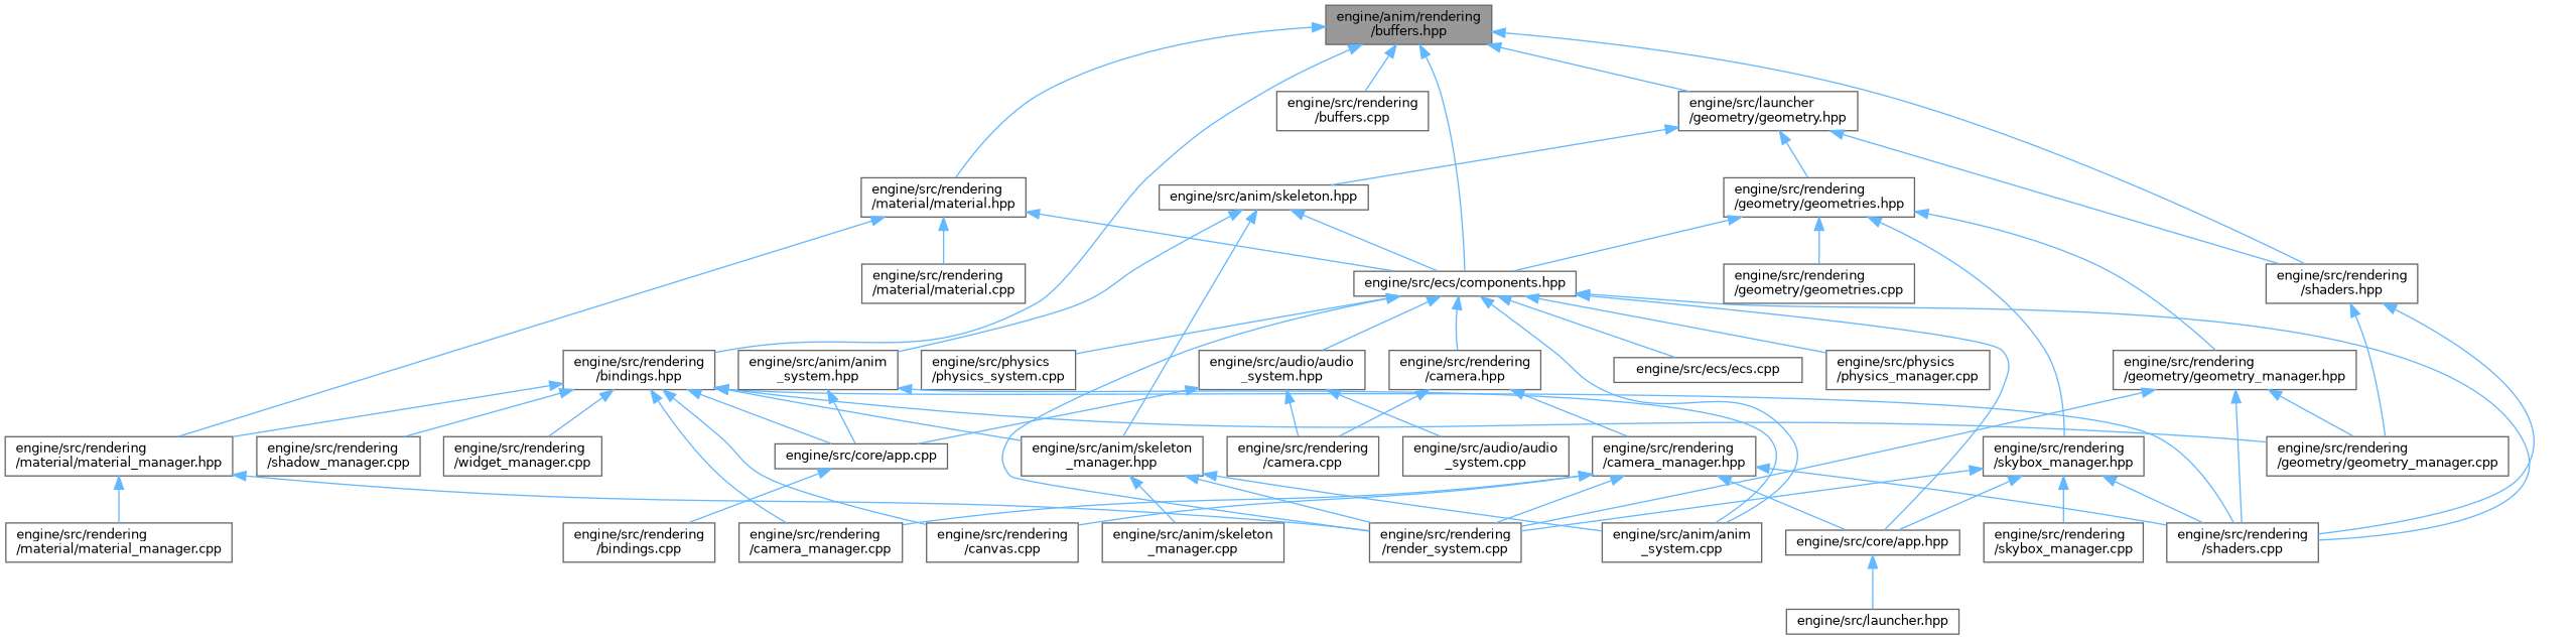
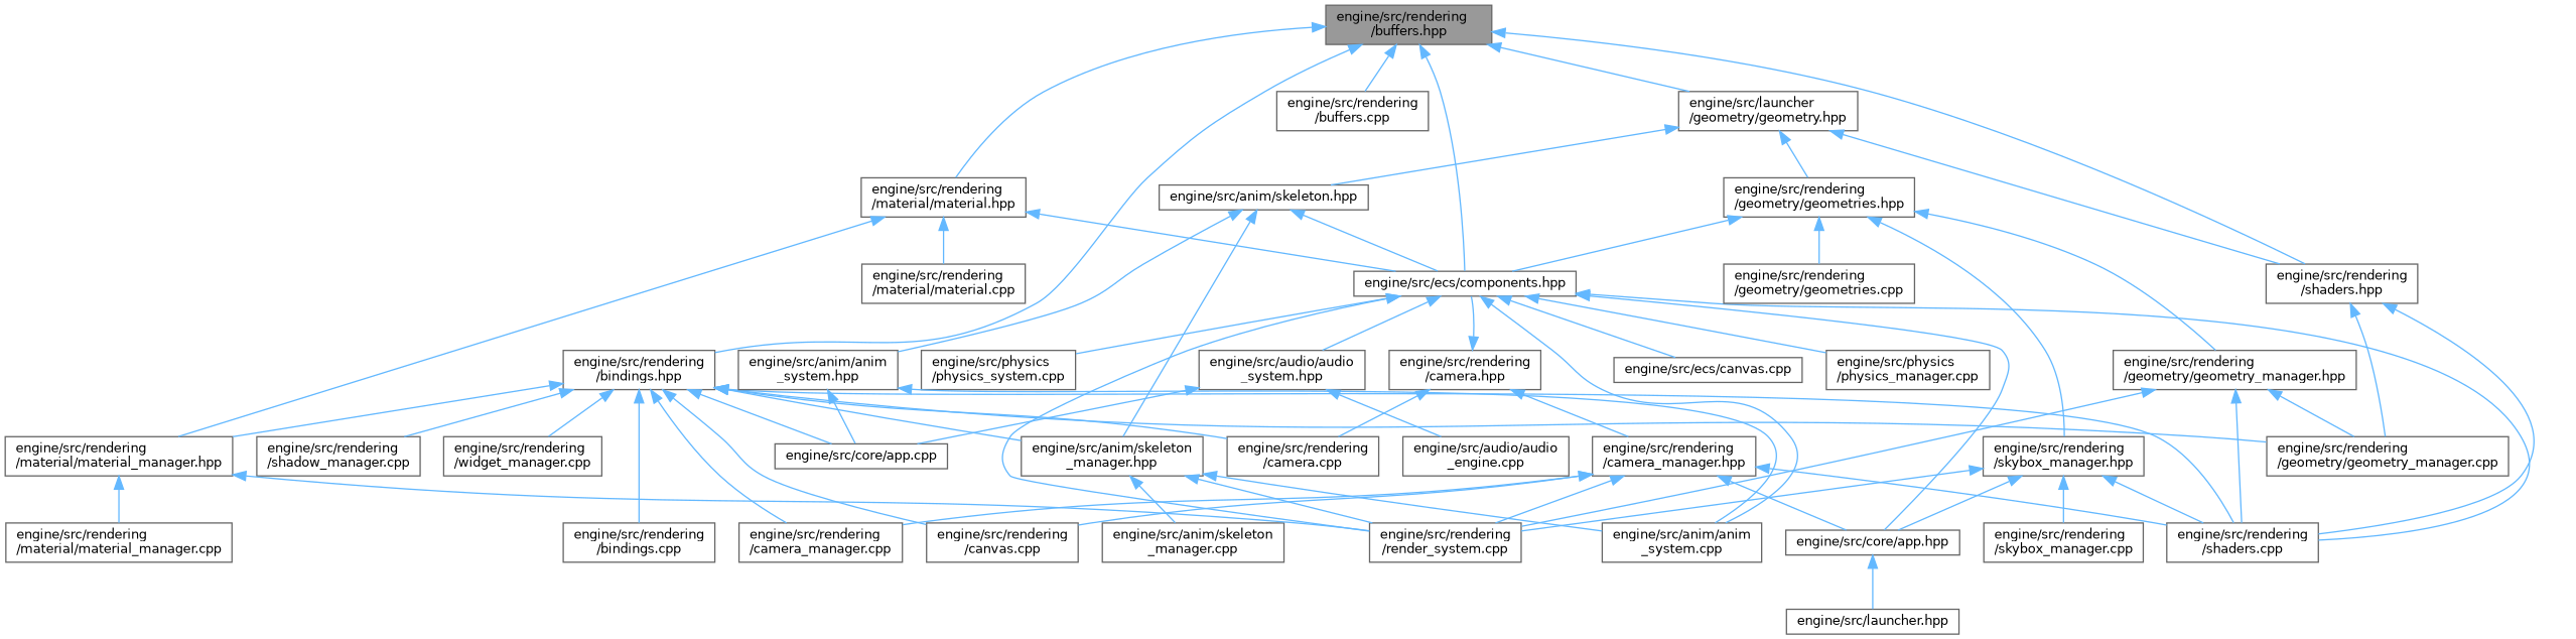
  digraph {
    node [color=grey40 fillcolor=white fontname=Helvetica fontsize=10 shape=box style=filled]
    edge [color=steelblue1 dir=back fontname=Helvetica fontsize=10 labelfontname=Helvetica labelfontsize=10 style=solid]
-   n1 [color=gray40 fillcolor=grey60 fontcolor=black height=0.2 label="engine/anim/rendering\l/buffers.hpp" width=0.4]
+   n1 [color=gray40 fillcolor=grey60 fontcolor=black height=0.2 label="engine/src/rendering\l/buffers.hpp" width=0.4]
    n2 [height=0.2 label="engine/src/ecs/components.hpp" width=0.4]
    n3 [height=0.2 label="engine/src/rendering\l/bindings.hpp" width=0.4]
    n4 [height=0.2 label="engine/src/rendering\l/buffers.cpp" width=0.4]
    n5 [height=0.2 label="engine/src/launcher\l/geometry/geometry.hpp" width=0.4]
    n6 [height=0.2 label="engine/src/rendering\l/shaders.hpp" width=0.4]
    n7 [height=0.2 label="engine/src/rendering\l/material/material.hpp" width=0.4]
    n8 [height=0.2 label="engine/src/anim/anim\l_system.cpp" width=0.4]
    n9 [height=0.2 label="engine/src/audio/audio\l_system.hpp" width=0.4]
    n10 [height=0.2 label="engine/src/core/app.hpp" width=0.4]
-   n11 [height=0.2 label="engine/src/ecs/ecs.cpp" width=0.4]
+   n11 [height=0.2 label="engine/src/ecs/canvas.cpp" width=0.4]
    n12 [height=0.2 label="engine/src/physics\l/physics_manager.cpp" width=0.4]
    n13 [height=0.2 label="engine/src/physics\l/physics_system.cpp" width=0.4]
    n14 [height=0.2 label="engine/src/rendering\l/camera.hpp" width=0.4]
    n15 [height=0.2 label="engine/src/rendering\l/render_system.cpp" width=0.4]
    n16 [height=0.2 label="engine/src/rendering\l/shaders.cpp" width=0.4]
    n17 [height=0.2 label="engine/src/core/app.cpp" width=0.4]
    n18 [height=0.2 label="engine/src/rendering\l/camera.cpp" width=0.4]
    n19 [height=0.2 label="engine/src/rendering\l/camera_manager.cpp" width=0.4]
    n20 [height=0.2 label="engine/src/rendering\l/canvas.cpp" width=0.4]
    n21 [height=0.2 label="engine/src/anim/skeleton\l_manager.hpp" width=0.4]
    n22 [height=0.2 label="engine/src/rendering\l/bindings.cpp" width=0.4]
    n23 [height=0.2 label="engine/src/rendering\l/geometry/geometry_manager.cpp" width=0.4]
    n24 [height=0.2 label="engine/src/rendering\l/material/material_manager.hpp" width=0.4]
    n25 [height=0.2 label="engine/src/rendering\l/shadow_manager.cpp" width=0.4]
    n26 [height=0.2 label="engine/src/rendering\l/widget_manager.cpp" width=0.4]
    n27 [height=0.2 label="engine/src/anim/skeleton.hpp" width=0.4]
    n28 [height=0.2 label="engine/src/rendering\l/geometry/geometries.hpp" width=0.4]
    n29 [height=0.2 label="engine/src/rendering\l/material/material.cpp" width=0.4]
-   n30 [height=0.2 label="engine/src/audio/audio\l_system.cpp" width=0.4]
+   n30 [height=0.2 label="engine/src/audio/audio\l_engine.cpp" width=0.4]
    n31 [height=0.2 label="engine/src/launcher.hpp" width=0.4]
    n32 [height=0.2 label="engine/src/rendering\l/camera_manager.hpp" width=0.4]
    n33 [height=0.2 label="engine/src/anim/skeleton\l_manager.cpp" width=0.4]
    n34 [height=0.2 label="engine/src/rendering\l/material/material_manager.cpp" width=0.4]
    n35 [height=0.2 label="engine/src/anim/anim\l_system.hpp" width=0.4]
    n36 [height=0.2 label="engine/src/rendering\l/geometry/geometries.cpp" width=0.4]
    n37 [height=0.2 label="engine/src/rendering\l/geometry/geometry_manager.hpp" width=0.4]
    n38 [height=0.2 label="engine/src/rendering\l/skybox_manager.hpp" width=0.4]
    n39 [height=0.2 label="engine/src/rendering\l/skybox_manager.cpp" width=0.4]
    n1 -> n2
    n1 -> n3
    n1 -> n4
    n1 -> n5
    n1 -> n6
    n1 -> n7
    n2 -> n8
    n2 -> n9
    n2 -> n10
    n2 -> n11
    n2 -> n12
    n2 -> n13
-   n2 -> n14
+   n14 -> n2
    n2 -> n15
    n2 -> n16
    n3 -> n16
    n3 -> n17
-   n9 -> n18
+   n3 -> n18
    n3 -> n19
    n3 -> n20
    n3 -> n21
-   n17 -> n22
+   n3 -> n22
    n3 -> n23
    n3 -> n24
    n3 -> n25
    n3 -> n26
    n5 -> n6
    n5 -> n27
    n5 -> n28
    n6 -> n16
    n6 -> n23
    n7 -> n2
    n7 -> n24
    n7 -> n29
    n9 -> n17
    n9 -> n30
    n10 -> n31
    n14 -> n18
    n14 -> n32
    n21 -> n8
    n21 -> n15
    n21 -> n33
    n24 -> n15
    n24 -> n34
    n27 -> n2
    n27 -> n21
    n27 -> n35
    n28 -> n2
    n28 -> n36
    n28 -> n37
    n28 -> n38
    n32 -> n10
    n32 -> n15
    n32 -> n16
    n32 -> n19
    n32 -> n20
    n35 -> n8
    n35 -> n17
    n37 -> n15
    n37 -> n16
    n37 -> n23
    n38 -> n10
    n38 -> n15
    n38 -> n16
    n38 -> n39
  }
